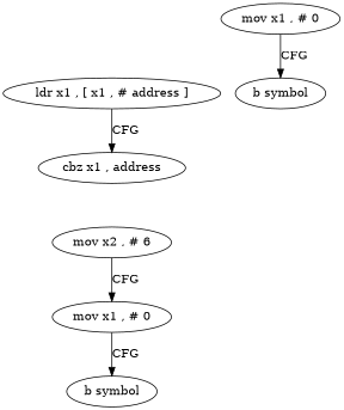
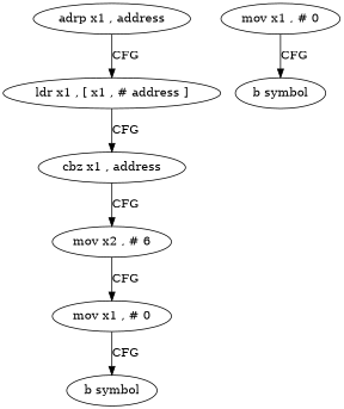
  digraph {
+   n1 [label="adrp x1 , address"]
    n2 [label="ldr x1 , [ x1 , # address ]"]
    n3 [label="cbz x1 , address"]
    n4 [label="mov x2 , # 6"]
    n5 [label="mov x1 , # 0"]
    n6 [label="b symbol"]
    n7 [label="mov x1 , # 0"]
    n8 [label="b symbol"]
+   n1 -> n2 [label=CFG]
    n2 -> n3 [label=CFG]
+   n3 -> n4 [label=CFG]
    n4 -> n5 [label=CFG]
    n5 -> n6 [label=CFG]
    n7 -> n8 [label=CFG]
  }
